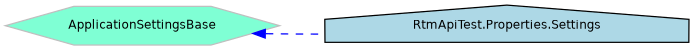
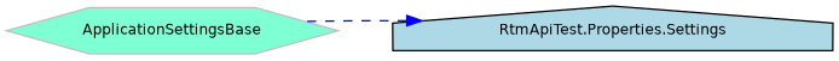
  digraph {
    rankdir=LR
    node [fontname=Helvetica fontsize=10 style=filled]
    n1 [color=grey75 fillcolor=aquamarine height=0.2 label=ApplicationSettingsBase shape=hexagon width=0.4]
    n2 [color=black fillcolor=lightblue height=0.2 label="RtmApiTest.Properties.Settings" shape=house width=0.4]
-   n1 -> n2 [color=blue dir=back fontname=Helvetica fontsize=10 labelfontname=Helvetica labelfontsize=10 style=dashed]
+   n2 -> n1 [color=blue dir=back fontname=Helvetica fontsize=10 labelfontname=Helvetica labelfontsize=10 style=dashed]
  }
